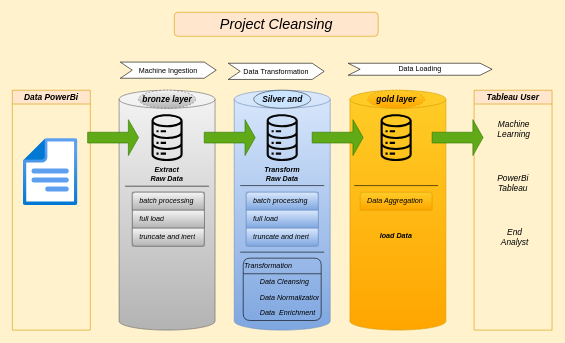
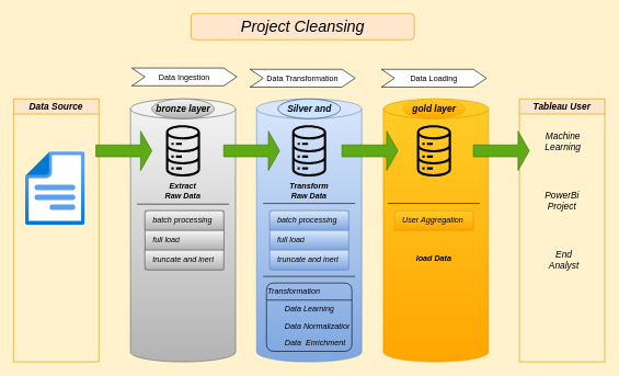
  <mxCell id="0" />
  <mxCell id="1" parent="0" />
- <mxCell id="2" value="&lt;font style=&quot;font-size: 14px;&quot;&gt;&lt;i&gt;Data PowerBi&lt;/i&gt;&lt;/font&gt;" style="swimlane;whiteSpace=wrap;html=1;fillColor=#ffe6cc;strokeColor=#d79b00;swimlaneFillColor=none;swimlaneLine=1;" parent="1" vertex="1"><mxGeometry x="20" y="150" width="130" height="400" as="geometry" /></mxCell>
+ <mxCell id="2" value="&lt;font style=&quot;font-size: 14px;&quot;&gt;&lt;i&gt;Data Source&lt;/i&gt;&lt;/font&gt;" style="swimlane;whiteSpace=wrap;html=1;fillColor=#ffe6cc;strokeColor=#d79b00;swimlaneFillColor=none;swimlaneLine=1;" parent="1" vertex="1"><mxGeometry x="20" y="150" width="130" height="400" as="geometry" /></mxCell>
  <mxCell id="3" value="" style="image;aspect=fixed;html=1;points=[];align=center;fontSize=12;image=img/lib/azure2/general/File.svg;flipV=0;flipH=1;" parent="2" vertex="1"><mxGeometry x="17" y="80" width="91" height="112.15" as="geometry" /></mxCell>
  <mxCell id="4" value="" style="shape=cylinder3;whiteSpace=wrap;html=1;boundedLbl=1;backgroundOutline=1;size=15;fillColor=#f5f5f5;strokeColor=#666666;gradientColor=#b3b3b3;" parent="1" vertex="1"><mxGeometry x="198" y="150" width="160" height="400" as="geometry" /></mxCell>
  <mxCell id="5" value="" style="shape=cylinder3;whiteSpace=wrap;html=1;boundedLbl=1;backgroundOutline=1;size=15;fillColor=#dae8fc;gradientColor=#7ea6e0;strokeColor=#6c8ebf;fontStyle=2" parent="1" vertex="1"><mxGeometry x="390" y="150" width="160" height="400" as="geometry" /></mxCell>
  <mxCell id="6" value="" style="shape=cylinder3;whiteSpace=wrap;html=1;boundedLbl=1;backgroundOutline=1;size=15;labelBackgroundColor=default;fillColor=#ffcd28;gradientColor=#ffa500;strokeColor=#d79b00;" parent="1" vertex="1"><mxGeometry x="583" y="150" width="160" height="400" as="geometry" /></mxCell>
  <mxCell id="7" value="&lt;i&gt;Tableau User&lt;/i&gt;" style="swimlane;whiteSpace=wrap;html=1;fillColor=#ffe6cc;strokeColor=#d79b00;fontSize=14;" parent="1" vertex="1"><mxGeometry x="790" y="150" width="130" height="400" as="geometry" /></mxCell>
  <mxCell id="8" value="&lt;i&gt;&lt;font style=&quot;font-size: 14px;&quot;&gt;End Analyst&lt;/font&gt;&lt;/i&gt;" style="text;html=1;align=center;verticalAlign=middle;whiteSpace=wrap;rounded=0;" parent="7" vertex="1"><mxGeometry x="38" y="230" width="60" height="30" as="geometry" /></mxCell>
  <mxCell id="9" value="&lt;font style=&quot;font-size: 14px;&quot;&gt;&lt;i&gt;Machine Learning&lt;/i&gt;&lt;/font&gt;" style="text;html=1;align=center;verticalAlign=middle;whiteSpace=wrap;rounded=0;" parent="7" vertex="1"><mxGeometry x="34" y="50" width="65" height="30" as="geometry" /></mxCell>
- <mxCell id="10" value="&lt;font style=&quot;font-size: 14px;&quot;&gt;&lt;i&gt;PowerBi&lt;/i&gt;&lt;/font&gt;&lt;div&gt;&lt;font style=&quot;font-size: 14px;&quot;&gt;&lt;i&gt;Tableau&lt;/i&gt;&lt;/font&gt;&lt;/div&gt;" style="text;html=1;align=center;verticalAlign=middle;whiteSpace=wrap;rounded=0;" parent="7" vertex="1"><mxGeometry x="35" y="140" width="60" height="30" as="geometry" /></mxCell>
+ <mxCell id="10" value="&lt;font style=&quot;font-size: 14px;&quot;&gt;&lt;i&gt;PowerBi&lt;/i&gt;&lt;/font&gt;&lt;div&gt;&lt;font style=&quot;font-size: 14px;&quot;&gt;&lt;i&gt;Project&lt;/i&gt;&lt;/font&gt;&lt;/div&gt;" style="text;html=1;align=center;verticalAlign=middle;whiteSpace=wrap;rounded=0;" parent="7" vertex="1"><mxGeometry x="35" y="140" width="60" height="30" as="geometry" /></mxCell>
  <mxCell id="11" value="" style="shape=image;html=1;verticalAlign=top;verticalLabelPosition=bottom;labelBackgroundColor=#ffffff;imageAspect=0;aspect=fixed;image=https://cdn4.iconfinder.com/data/icons/success-filloutline/64/chart-analysis-analytics-data_analytics-pie_1-128.png;" parent="7" vertex="1"><mxGeometry x="50" y="270" width="40" height="40" as="geometry" /></mxCell>
  <mxCell id="12" value="" style="outlineConnect=0;gradientColor=#b3b3b3;fillColor=light-dark(#080808, #ededed);strokeColor=#666666;dashed=0;verticalLabelPosition=bottom;verticalAlign=top;align=center;html=1;fontSize=12;fontStyle=0;aspect=fixed;pointerEvents=1;shape=mxgraph.aws4.iot_analytics_data_store;" parent="1" vertex="1"><mxGeometry x="251" y="190" width="54" height="78" as="geometry" /></mxCell>
  <mxCell id="13" value="" style="outlineConnect=0;gradientColor=#ffa500;fillColor=light-dark(#080808, #ededed);strokeColor=#d79b00;dashed=0;verticalLabelPosition=bottom;verticalAlign=top;align=center;html=1;fontSize=12;fontStyle=0;pointerEvents=1;shape=mxgraph.aws4.iot_analytics_data_store;aspect=fixed;" parent="1" vertex="1"><mxGeometry x="633" y="190" width="54" height="78" as="geometry" /></mxCell>
  <mxCell id="14" value="" style="outlineConnect=0;fillColor=light-dark(#080808, #ededed);strokeColor=#36393d;dashed=0;verticalLabelPosition=bottom;verticalAlign=top;align=center;html=1;fontSize=12;fontStyle=0;aspect=fixed;pointerEvents=1;shape=mxgraph.aws4.iot_analytics_data_store;" parent="1" vertex="1"><mxGeometry x="443" y="190" width="54" height="78" as="geometry" /></mxCell>
  <mxCell id="15" value="&lt;div&gt;&lt;b&gt;&lt;i&gt;Extract&lt;/i&gt;&lt;/b&gt;&lt;/div&gt;&lt;b&gt;&lt;i&gt;Raw Data&lt;/i&gt;&lt;/b&gt;" style="text;html=1;align=center;verticalAlign=middle;whiteSpace=wrap;rounded=0;" parent="1" vertex="1"><mxGeometry x="244" y="270" width="68" height="40" as="geometry" /></mxCell>
  <mxCell id="16" value="&lt;b&gt;&lt;i&gt;load Data&lt;/i&gt;&lt;/b&gt;" style="text;html=1;align=center;verticalAlign=middle;whiteSpace=wrap;rounded=0;" parent="1" vertex="1"><mxGeometry x="626" y="373" width="68" height="40" as="geometry" /></mxCell>
  <mxCell id="17" value="&lt;div&gt;&lt;b&gt;&lt;i&gt;Transform&lt;/i&gt;&lt;/b&gt;&lt;/div&gt;&lt;b&gt;&lt;i&gt;Raw Data&lt;/i&gt;&lt;/b&gt;" style="text;html=1;align=center;verticalAlign=middle;whiteSpace=wrap;rounded=0;" parent="1" vertex="1"><mxGeometry x="436" y="270" width="68" height="40" as="geometry" /></mxCell>
- <mxCell id="18" value="&lt;font style=&quot;font-size: 14px;&quot;&gt;&lt;i&gt;&lt;b&gt;bronze layer&lt;/b&gt;&lt;/i&gt;&lt;/font&gt;" style="ellipse;whiteSpace=wrap;html=1;strokeColor=#666666;fillColor=#f5f5f5;gradientColor=#b3b3b3;dashed=1;" parent="1" vertex="1"><mxGeometry x="230.5" y="150" width="95" height="30" as="geometry" /></mxCell>
+ <mxCell id="18" value="&lt;font style=&quot;font-size: 14px;&quot;&gt;&lt;i&gt;&lt;b&gt;bronze layer&lt;/b&gt;&lt;/i&gt;&lt;/font&gt;" style="ellipse;whiteSpace=wrap;html=1;strokeColor=#666666;fillColor=#f5f5f5;gradientColor=#b3b3b3;" parent="1" vertex="1"><mxGeometry x="230.5" y="150" width="95" height="30" as="geometry" /></mxCell>
  <mxCell id="19" value="&lt;font style=&quot;font-size: 14px;&quot;&gt;&lt;b&gt;&lt;i&gt;Silver and&lt;/i&gt;&lt;/b&gt;&lt;/font&gt;" style="ellipse;whiteSpace=wrap;html=1;fillColor=#cce5ff;strokeColor=#36393d;" parent="1" vertex="1"><mxGeometry x="422.5" y="150" width="95" height="30" as="geometry" /></mxCell>
  <mxCell id="20" value="&lt;font style=&quot;font-size: 14px;&quot;&gt;&lt;i&gt;&lt;b&gt;gold layer&lt;/b&gt;&lt;/i&gt;&lt;/font&gt;" style="ellipse;whiteSpace=wrap;html=1;fillColor=#ffcd28;strokeColor=#d79b00;gradientColor=#ffa500;dashed=1;" parent="1" vertex="1"><mxGeometry x="612.5" y="150" width="95" height="30" as="geometry" /></mxCell>
  <mxCell id="21" value="" style="swimlane;fontStyle=0;childLayout=stackLayout;horizontal=1;startSize=0;horizontalStack=0;resizeParent=1;resizeParentMax=0;resizeLast=0;collapsible=0;marginBottom=0;whiteSpace=wrap;html=1;strokeColor=#666666;fillColor=#f5f5f5;gradientColor=#b3b3b3;" parent="1" vertex="1"><mxGeometry x="220" y="320" width="120" height="90" as="geometry" /></mxCell>
  <mxCell id="22" value="&lt;span style=&quot;color: rgb(0, 0, 0);&quot;&gt;batch processing&lt;/span&gt;" style="text;strokeColor=#666666;fillColor=#f5f5f5;align=left;verticalAlign=middle;spacingLeft=10;spacingRight=10;overflow=hidden;points=[[0,0.5],[1,0.5]];portConstraint=eastwest;rotatable=0;whiteSpace=wrap;html=1;shape=mxgraph.bootstrap.topButton;rSize=5;gradientColor=#b3b3b3;fontStyle=2" parent="21" vertex="1"><mxGeometry width="120" height="30" as="geometry" /></mxCell>
  <mxCell id="23" value="&lt;span style=&quot;color: rgb(0, 0, 0);&quot;&gt;full load&lt;/span&gt;" style="text;strokeColor=#666666;fillColor=#f5f5f5;align=left;verticalAlign=middle;spacingLeft=10;spacingRight=10;overflow=hidden;points=[[0,0.5],[1,0.5]];portConstraint=eastwest;rotatable=0;whiteSpace=wrap;html=1;rSize=5;gradientColor=#b3b3b3;fontStyle=2" parent="21" vertex="1"><mxGeometry y="30" width="120" height="30" as="geometry" /></mxCell>
  <mxCell id="24" value="&lt;span style=&quot;color: rgb(0, 0, 0);&quot;&gt;truncate and inert&lt;/span&gt;" style="text;strokeColor=#666666;fillColor=#f5f5f5;align=left;verticalAlign=middle;spacingLeft=10;spacingRight=10;overflow=hidden;points=[[0,0.5],[1,0.5]];portConstraint=eastwest;rotatable=0;whiteSpace=wrap;html=1;shape=mxgraph.bootstrap.bottomButton;rSize=5;gradientColor=#b3b3b3;fontStyle=2" parent="21" vertex="1"><mxGeometry y="60" width="120" height="30" as="geometry" /></mxCell>
  <mxCell id="25" value="" style="swimlane;fontStyle=0;childLayout=stackLayout;horizontal=1;startSize=0;horizontalStack=0;resizeParent=1;resizeParentMax=0;resizeLast=0;collapsible=0;marginBottom=0;whiteSpace=wrap;html=1;strokeColor=#6c8ebf;fillColor=#dae8fc;gradientColor=#7ea6e0;rounded=0;glass=0;" parent="1" vertex="1"><mxGeometry x="410" y="320" width="120" height="90" as="geometry" /></mxCell>
  <mxCell id="26" value="&lt;span style=&quot;color: rgb(0, 0, 0);&quot;&gt;batch processing&lt;/span&gt;" style="text;strokeColor=#6c8ebf;fillColor=#dae8fc;align=left;verticalAlign=middle;spacingLeft=10;spacingRight=10;overflow=hidden;points=[[0,0.5],[1,0.5]];portConstraint=eastwest;rotatable=0;whiteSpace=wrap;html=1;shape=mxgraph.bootstrap.topButton;rSize=5;gradientColor=#7ea6e0;fontStyle=2" parent="25" vertex="1"><mxGeometry width="120" height="30" as="geometry" /></mxCell>
  <mxCell id="27" value="&lt;span style=&quot;color: rgb(0, 0, 0);&quot;&gt;full load&lt;/span&gt;" style="text;strokeColor=#6c8ebf;fillColor=#dae8fc;align=left;verticalAlign=middle;spacingLeft=10;spacingRight=10;overflow=hidden;points=[[0,0.5],[1,0.5]];portConstraint=eastwest;rotatable=0;whiteSpace=wrap;html=1;rSize=5;gradientColor=#7ea6e0;fontStyle=2" parent="25" vertex="1"><mxGeometry y="30" width="120" height="30" as="geometry" /></mxCell>
  <mxCell id="28" value="&lt;span style=&quot;color: rgb(0, 0, 0);&quot;&gt;truncate and inert&lt;/span&gt;" style="text;strokeColor=#6c8ebf;fillColor=#dae8fc;align=left;verticalAlign=middle;spacingLeft=10;spacingRight=10;overflow=hidden;points=[[0,0.5],[1,0.5]];portConstraint=eastwest;rotatable=0;whiteSpace=wrap;html=1;shape=mxgraph.bootstrap.bottomButton;rSize=5;gradientColor=#7ea6e0;fontStyle=2" parent="25" vertex="1"><mxGeometry y="60" width="120" height="30" as="geometry" /></mxCell>
  <mxCell id="29" value="Transformation" style="swimlane;fontStyle=2;childLayout=stackLayout;horizontal=1;startSize=26;fillColor=none;horizontalStack=0;resizeParent=1;resizeParentMax=0;resizeLast=0;collapsible=1;marginBottom=0;html=1;align=left;rounded=1;" parent="1" vertex="1"><mxGeometry x="405" y="430" width="130" height="104" as="geometry" /></mxCell>
- <mxCell id="30" value="Data Cleansing" style="text;strokeColor=none;fillColor=none;align=left;verticalAlign=top;spacingLeft=26;spacingRight=3;overflow=hidden;rotatable=0;points=[[0,0.5],[1,0.5]];portConstraint=eastwest;whiteSpace=wrap;html=1;fontSize=12;spacing=2;spacingTop=0;fontStyle=2" parent="29" vertex="1"><mxGeometry y="26" width="130" height="26" as="geometry" /></mxCell>
+ <mxCell id="30" value="Data Learning" style="text;strokeColor=none;fillColor=none;align=left;verticalAlign=top;spacingLeft=26;spacingRight=3;overflow=hidden;rotatable=0;points=[[0,0.5],[1,0.5]];portConstraint=eastwest;whiteSpace=wrap;html=1;fontSize=12;spacing=2;spacingTop=0;fontStyle=2" parent="29" vertex="1"><mxGeometry y="26" width="130" height="26" as="geometry" /></mxCell>
  <mxCell id="31" value="Data&amp;nbsp;Normalization&lt;span style=&quot;white-space: pre;&quot;&gt;&#09;&lt;/span&gt;" style="text;strokeColor=none;fillColor=none;align=left;verticalAlign=top;spacingLeft=26;spacingRight=3;overflow=hidden;rotatable=0;points=[[0,0.5],[1,0.5]];portConstraint=eastwest;whiteSpace=wrap;html=1;fontSize=12;spacing=2;spacingTop=0;fontStyle=2" parent="29" vertex="1"><mxGeometry y="52" width="130" height="26" as="geometry" /></mxCell>
  <mxCell id="32" value="Data&amp;nbsp; Enrichment" style="text;strokeColor=none;fillColor=none;align=left;verticalAlign=top;spacingLeft=26;spacingRight=3;overflow=hidden;rotatable=0;points=[[0,0.5],[1,0.5]];portConstraint=eastwest;whiteSpace=wrap;html=1;fontSize=12;spacing=2;spacingTop=0;fontStyle=2" parent="29" vertex="1"><mxGeometry y="78" width="130" height="26" as="geometry" /></mxCell>
  <mxCell id="33" value="" style="endArrow=none;html=1;rounded=0;entryX=0.938;entryY=0.375;entryDx=0;entryDy=0;entryPerimeter=0;" parent="1" edge="1"><mxGeometry width="50" height="50" relative="1" as="geometry"><mxPoint x="207.98" y="310" as="sourcePoint" /><mxPoint x="348.02" y="310" as="targetPoint" /></mxGeometry></mxCell>
  <mxCell id="34" value="" style="endArrow=none;html=1;rounded=0;entryX=0.938;entryY=0.375;entryDx=0;entryDy=0;entryPerimeter=0;" parent="1" edge="1"><mxGeometry width="50" height="50" relative="1" as="geometry"><mxPoint x="589.98" y="309" as="sourcePoint" /><mxPoint x="730.02" y="309" as="targetPoint" /></mxGeometry></mxCell>
  <mxCell id="35" value="" style="endArrow=none;html=1;rounded=0;entryX=0.938;entryY=0.375;entryDx=0;entryDy=0;entryPerimeter=0;" parent="1" edge="1"><mxGeometry width="50" height="50" relative="1" as="geometry"><mxPoint x="399.98" y="309" as="sourcePoint" /><mxPoint x="540.02" y="309" as="targetPoint" /></mxGeometry></mxCell>
- <mxCell id="36" value="&lt;span style=&quot;color: rgb(0, 0, 0);&quot;&gt;Data Aggregation&lt;/span&gt;" style="text;strokeColor=#d79b00;fillColor=#ffcd28;align=left;verticalAlign=middle;spacingLeft=10;spacingRight=10;overflow=hidden;points=[[0,0.5],[1,0.5]];portConstraint=eastwest;rotatable=0;whiteSpace=wrap;html=1;shape=mxgraph.bootstrap.topButton;rSize=5;gradientColor=#ffa500;fontStyle=2" parent="1" vertex="1"><mxGeometry x="600" y="320" width="120" height="30" as="geometry" /></mxCell>
+ <mxCell id="36" value="&lt;span style=&quot;color: rgb(0, 0, 0);&quot;&gt;User Aggregation&lt;/span&gt;" style="text;strokeColor=#d79b00;fillColor=#ffcd28;align=left;verticalAlign=middle;spacingLeft=10;spacingRight=10;overflow=hidden;points=[[0,0.5],[1,0.5]];portConstraint=eastwest;rotatable=0;whiteSpace=wrap;html=1;shape=mxgraph.bootstrap.topButton;rSize=5;gradientColor=#ffa500;fontStyle=2" parent="1" vertex="1"><mxGeometry x="600" y="320" width="120" height="30" as="geometry" /></mxCell>
  <mxCell id="37" value="" style="shape=singleArrow;whiteSpace=wrap;html=1;fillColor=#60a917;fontColor=#ffffff;strokeColor=#2D7600;" parent="1" vertex="1"><mxGeometry x="340" y="199" width="85" height="60" as="geometry" /></mxCell>
  <mxCell id="38" value="" style="endArrow=none;html=1;rounded=0;entryX=0.938;entryY=0.375;entryDx=0;entryDy=0;entryPerimeter=0;" parent="1" edge="1"><mxGeometry width="50" height="50" relative="1" as="geometry"><mxPoint x="399.98" y="420" as="sourcePoint" /><mxPoint x="540.02" y="420" as="targetPoint" /></mxGeometry></mxCell>
  <mxCell id="39" value="" style="shape=singleArrow;whiteSpace=wrap;html=1;fillColor=#60a917;fontColor=#ffffff;strokeColor=#2D7600;" parent="1" vertex="1"><mxGeometry x="520" y="199" width="85" height="60" as="geometry" /></mxCell>
  <mxCell id="40" value="" style="shape=singleArrow;whiteSpace=wrap;html=1;fillColor=#60a917;strokeColor=#2D7600;fontColor=#ffffff;" parent="1" vertex="1"><mxGeometry x="145.5" y="199" width="85" height="60" as="geometry" /></mxCell>
  <mxCell id="41" value="" style="shape=singleArrow;whiteSpace=wrap;html=1;fillColor=#60a917;fontColor=#ffffff;strokeColor=#2D7600;" parent="1" vertex="1"><mxGeometry x="720" y="199" width="85" height="60" as="geometry" /></mxCell>
  <mxCell id="42" value="&lt;span style=&quot;font-weight: normal;&quot;&gt;&lt;i style=&quot;&quot;&gt;Project Cleansing&lt;/i&gt;&lt;/span&gt;" style="text;html=1;fontSize=24;fontStyle=1;verticalAlign=middle;align=center;strokeColor=#d79b00;rounded=1;shadow=0;glass=0;fillColor=#ffe6cc;" parent="1" vertex="1"><mxGeometry x="290" y="20" width="340" height="40" as="geometry" /></mxCell>
  <mxCell id="43" value="" style="swimlane;childLayout=stackLayout;horizontal=1;fillColor=none;horizontalStack=1;resizeParent=1;resizeParentMax=0;resizeLast=0;collapsible=0;strokeColor=none;stackBorder=10;stackSpacing=-12;resizable=1;align=center;points=[];whiteSpace=wrap;html=1;" vertex="1" parent="1"><mxGeometry x="190" y="70" width="180" height="70" as="geometry" /></mxCell>
- <mxCell id="44" value="Machine Ingestion" style="shape=step;perimeter=stepPerimeter;fixedSize=1;points=[];whiteSpace=wrap;html=1;" vertex="1" parent="43"><mxGeometry x="10" y="33" width="160" height="27" as="geometry" /></mxCell>
- <mxCell id="45" value="Data Loading" style="shape=step;perimeter=stepPerimeter;fixedSize=1;points=[];whiteSpace=wrap;html=1;" vertex="1" parent="1"><mxGeometry x="580" y="105" width="240" height="20" as="geometry" /></mxCell>
+ <mxCell id="44" value="Data Ingestion" style="shape=step;perimeter=stepPerimeter;fixedSize=1;points=[];whiteSpace=wrap;html=1;" vertex="1" parent="43"><mxGeometry x="10" y="33" width="160" height="27" as="geometry" /></mxCell>
+ <mxCell id="45" value="Data Loading" style="shape=step;perimeter=stepPerimeter;fixedSize=1;points=[];whiteSpace=wrap;html=1;" vertex="1" parent="1"><mxGeometry x="580" y="105" width="160" height="27" as="geometry" /></mxCell>
  <mxCell id="46" value="Data Transformation" style="shape=step;perimeter=stepPerimeter;fixedSize=1;points=[];whiteSpace=wrap;html=1;" vertex="1" parent="1"><mxGeometry x="380" y="105" width="160" height="27" as="geometry" /></mxCell>
